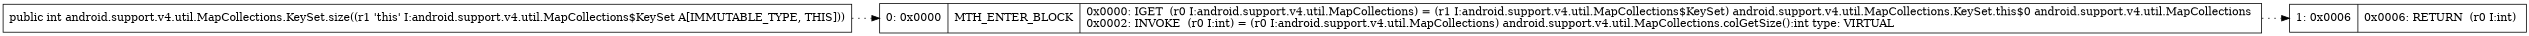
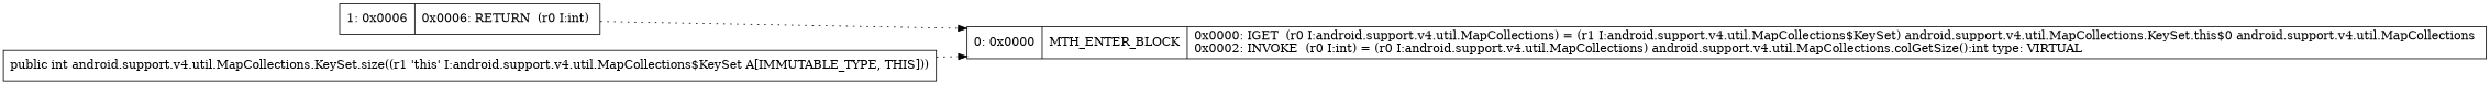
  digraph {
    rankdir=LR
    node [shape=record]
    edge [style=dotted]
    n1 [label="{0\:\ 0x0000|MTH_ENTER_BLOCK\l|0x0000: IGET  (r0 I:android.support.v4.util.MapCollections) = (r1 I:android.support.v4.util.MapCollections$KeySet) android.support.v4.util.MapCollections.KeySet.this$0 android.support.v4.util.MapCollections \l0x0002: INVOKE  (r0 I:int) = (r0 I:android.support.v4.util.MapCollections) android.support.v4.util.MapCollections.colGetSize():int type: VIRTUAL \l}"]
    n2 [label="{1\:\ 0x0006|0x0006: RETURN  (r0 I:int) \l}"]
    n3 [label="{public int android.support.v4.util.MapCollections.KeySet.size((r1 'this' I:android.support.v4.util.MapCollections$KeySet A[IMMUTABLE_TYPE, THIS])) }"]
-   n1 -> n2
+   n2 -> n1
    n3 -> n1
  }
